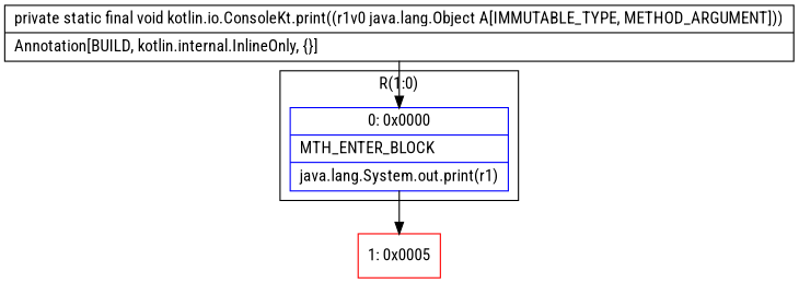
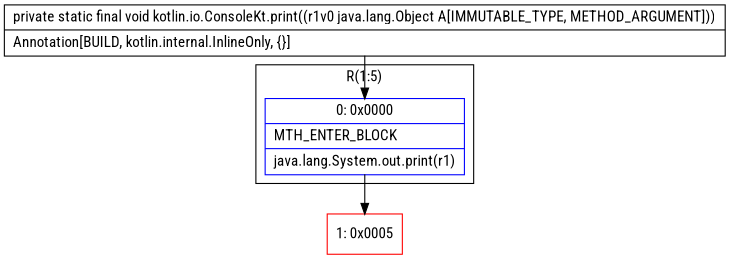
  digraph {
    fontname="Roboto Condensed"
    node [shape=record fontname="Roboto Condensed"]
    edge [fontname="Roboto Condensed"]
    n1 [color=blue label="{0\:\ 0x0000|MTH_ENTER_BLOCK\l|java.lang.System.out.print(r1)\l}"]
    n2 [color=red label="{1\:\ 0x0005}"]
    n3 [label="{private static final void kotlin.io.ConsoleKt.print((r1v0 java.lang.Object A[IMMUTABLE_TYPE, METHOD_ARGUMENT]))  | Annotation[BUILD, kotlin.internal.InlineOnly, \{\}]\l}"]
    subgraph cluster_1 {
-     label="R(1:0)"
+     label="R(1:5)"
      n1
    }
    n1 -> n2
    n3 -> n1
  }
